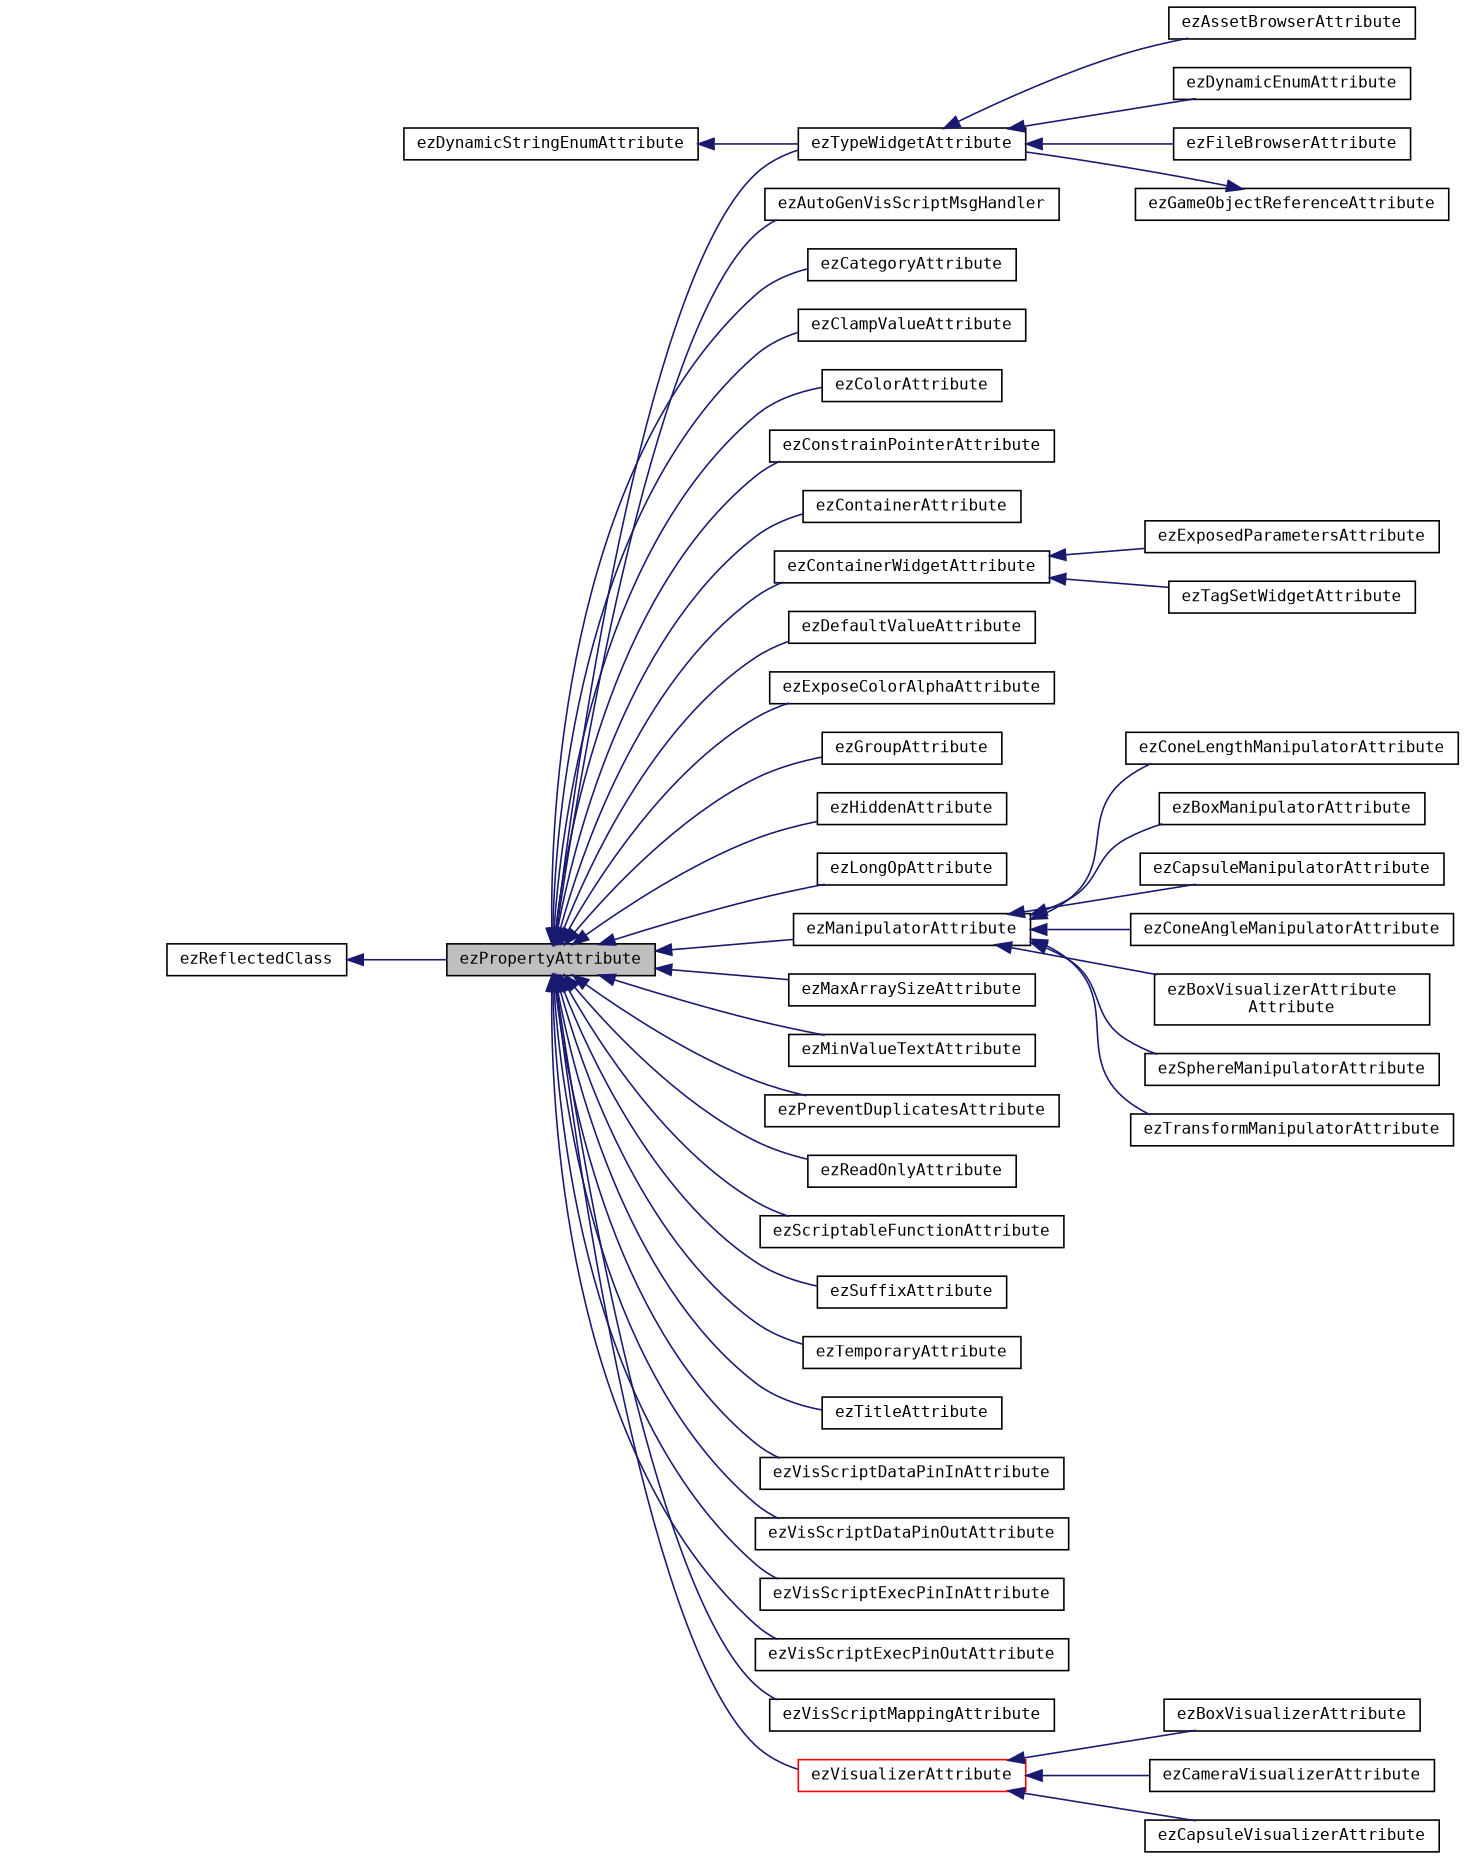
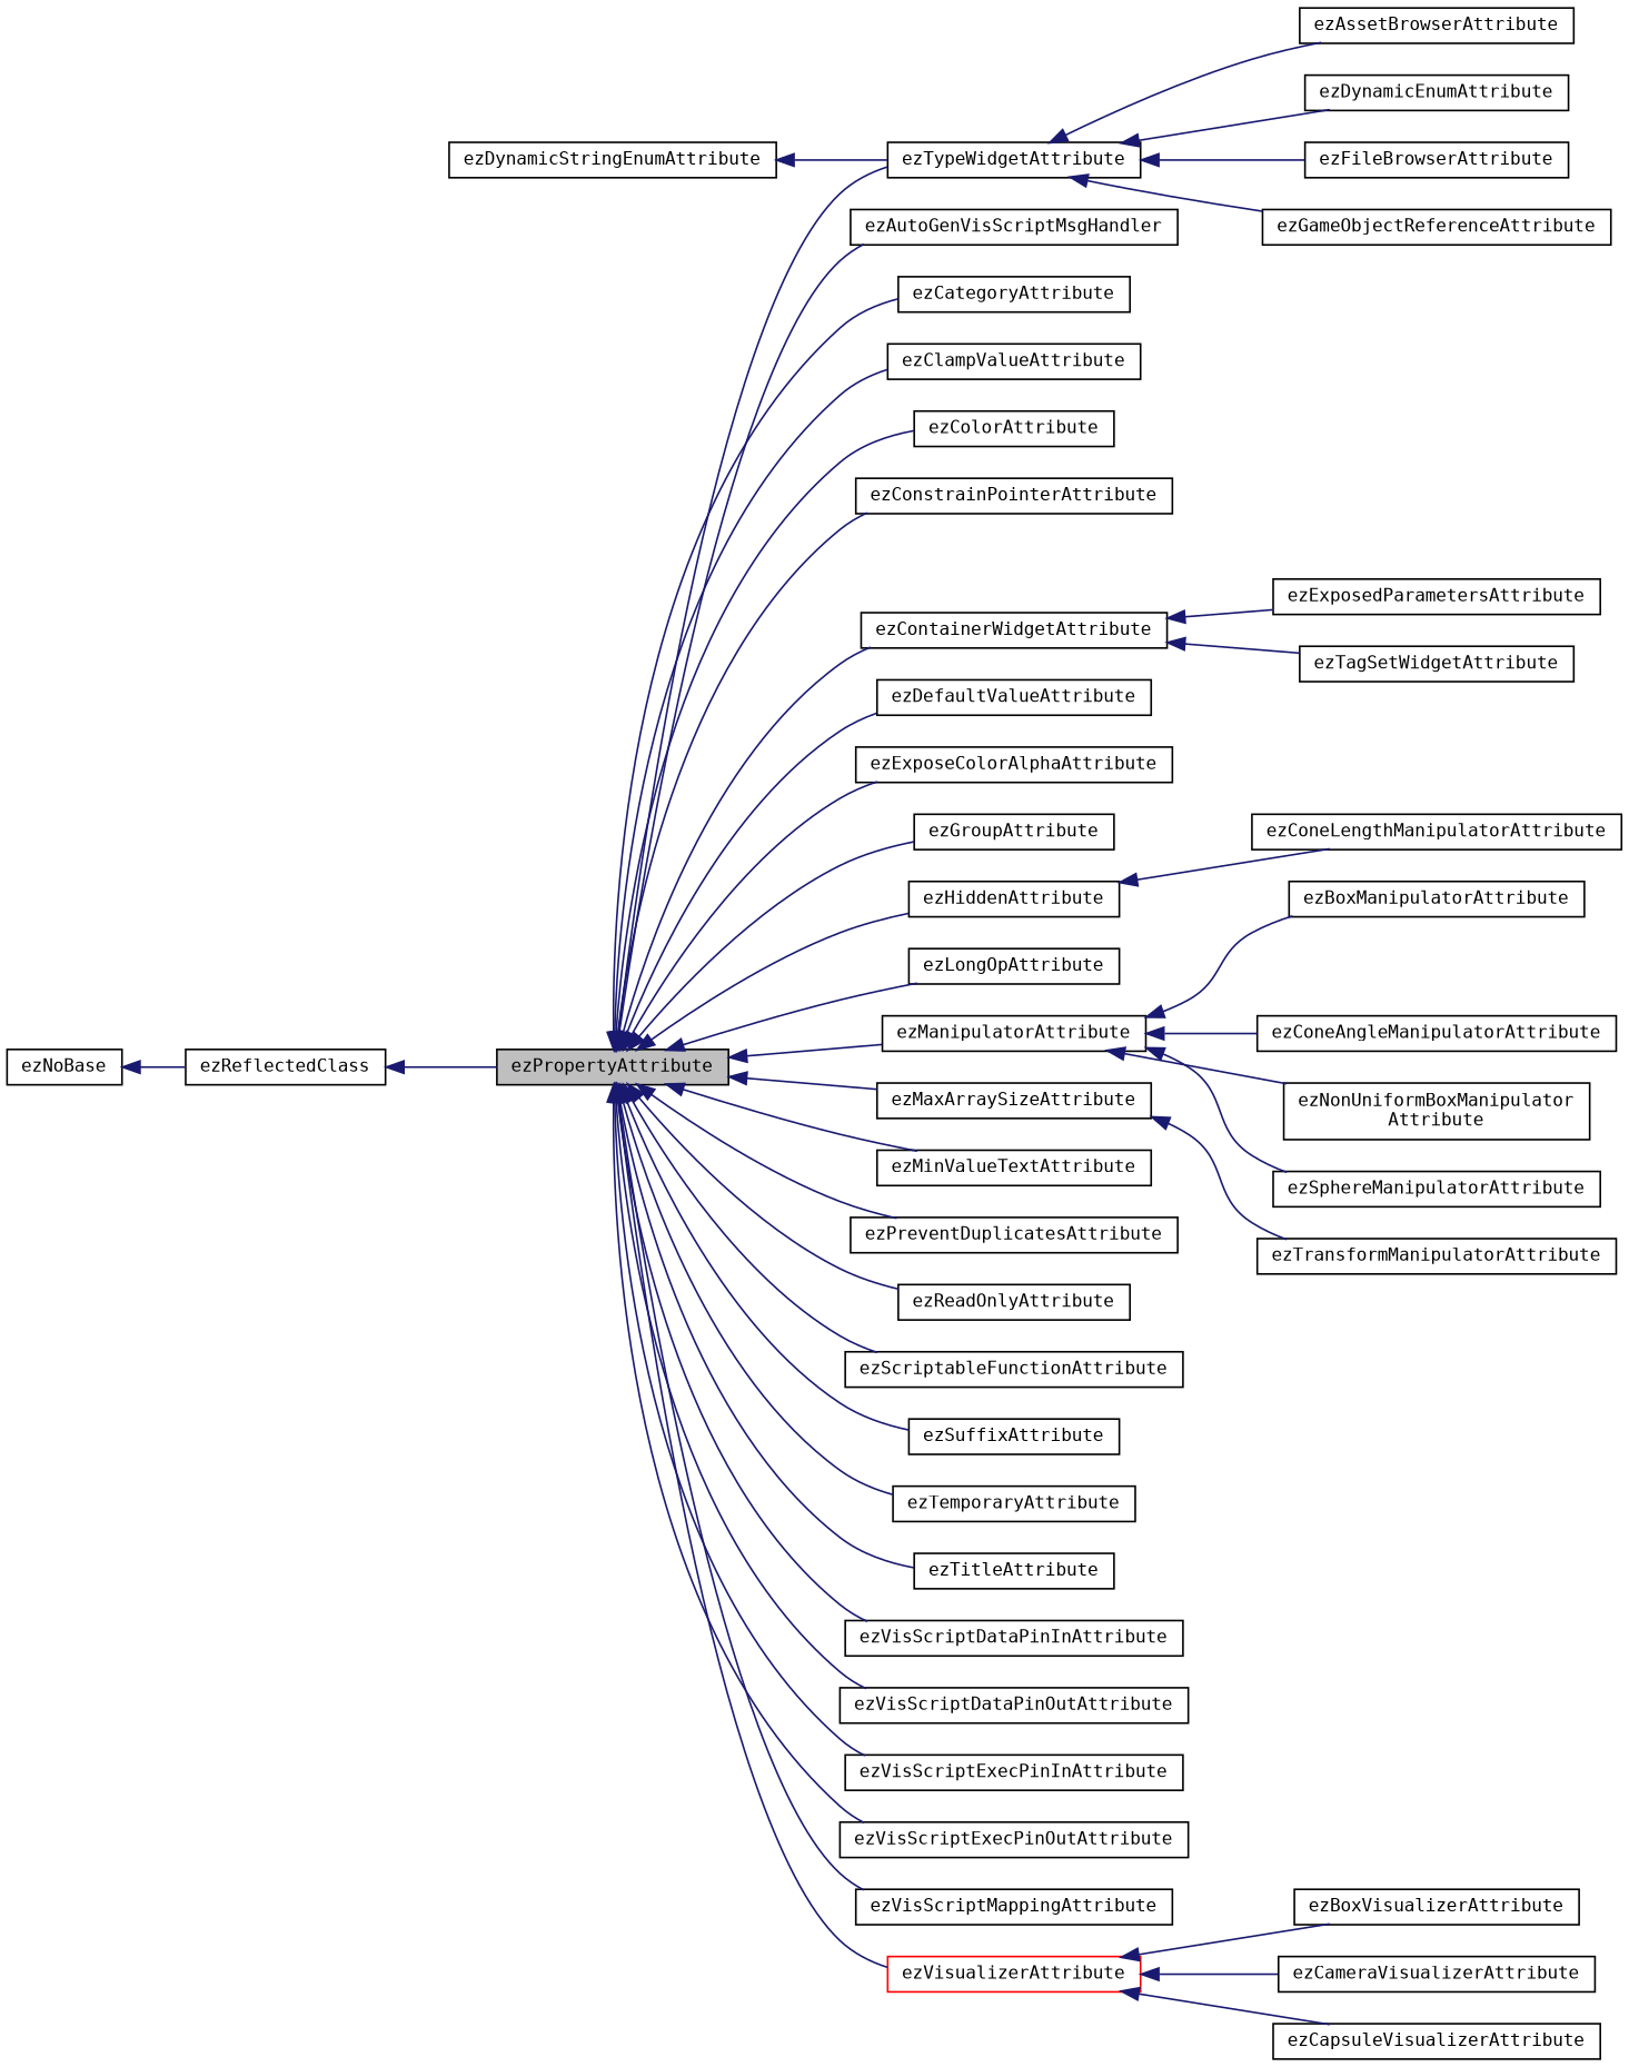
  digraph {
    fontname="DejaVu Sans Mono"
    rankdir=LR
    node [color=black fillcolor=white fontname="DejaVu Sans Mono" fontsize=10 shape=record style=filled]
    edge [color=midnightblue dir=back fontname="DejaVu Sans Mono" fontsize=10 labelfontname=Helvetica labelfontsize=10 style=solid]
    n1 [fillcolor=grey75 fontcolor=black height=0.2 label=ezPropertyAttribute width=0.4]
    n2 [height=0.2 label=ezAutoGenVisScriptMsgHandler width=0.4]
    n3 [height=0.2 label=ezCategoryAttribute width=0.4]
    n4 [height=0.2 label=ezClampValueAttribute width=0.4]
    n5 [height=0.2 label=ezColorAttribute width=0.4]
    n6 [height=0.2 label=ezConstrainPointerAttribute width=0.4]
-   n7 [height=0.2 label=ezContainerAttribute width=0.4]
    n8 [height=0.2 label=ezContainerWidgetAttribute width=0.4]
    n9 [height=0.2 label=ezDefaultValueAttribute width=0.4]
    n10 [height=0.2 label=ezExposeColorAlphaAttribute width=0.4]
    n11 [height=0.2 label=ezGroupAttribute width=0.4]
    n12 [height=0.2 label=ezHiddenAttribute width=0.4]
    n13 [height=0.2 label=ezLongOpAttribute width=0.4]
    n14 [height=0.2 label=ezManipulatorAttribute width=0.4]
    n15 [height=0.2 label=ezMaxArraySizeAttribute width=0.4]
    n16 [height=0.2 label=ezMinValueTextAttribute width=0.4]
    n17 [height=0.2 label=ezPreventDuplicatesAttribute width=0.4]
    n18 [height=0.2 label=ezReadOnlyAttribute width=0.4]
    n19 [height=0.2 label=ezScriptableFunctionAttribute width=0.4]
    n20 [height=0.2 label=ezSuffixAttribute width=0.4]
    n21 [height=0.2 label=ezTemporaryAttribute width=0.4]
    n22 [height=0.2 label=ezTitleAttribute width=0.4]
    n23 [height=0.2 label=ezTypeWidgetAttribute width=0.4]
    n24 [height=0.2 label=ezVisScriptDataPinInAttribute width=0.4]
    n25 [height=0.2 label=ezVisScriptDataPinOutAttribute width=0.4]
    n26 [height=0.2 label=ezVisScriptExecPinInAttribute width=0.4]
    n27 [height=0.2 label=ezVisScriptExecPinOutAttribute width=0.4]
    n28 [height=0.2 label=ezVisScriptMappingAttribute width=0.4]
    n29 [color=red height=0.2 label=ezVisualizerAttribute width=0.4]
    n30 [height=0.2 label=ezExposedParametersAttribute width=0.4]
    n31 [height=0.2 label=ezTagSetWidgetAttribute width=0.4]
    n32 [height=0.2 label=ezBoxManipulatorAttribute width=0.4]
-   n33 [height=0.2 label=ezCapsuleManipulatorAttribute width=0.4]
    n34 [height=0.2 label=ezConeAngleManipulatorAttribute width=0.4]
    n35 [height=0.2 label=ezConeLengthManipulatorAttribute width=0.4]
-   n36 [height=0.2 label="ezBoxVisualizerAttribute\lAttribute" width=0.4]
+   n36 [height=0.2 label="ezNonUniformBoxManipulator\lAttribute" width=0.4]
    n37 [height=0.2 label=ezSphereManipulatorAttribute width=0.4]
    n38 [height=0.2 label=ezTransformManipulatorAttribute width=0.4]
    n39 [height=0.2 label=ezAssetBrowserAttribute width=0.4]
    n40 [height=0.2 label=ezDynamicEnumAttribute width=0.4]
    n41 [height=0.2 label=ezFileBrowserAttribute width=0.4]
    n42 [height=0.2 label=ezGameObjectReferenceAttribute width=0.4]
    n43 [height=0.2 label=ezBoxVisualizerAttribute width=0.4]
    n44 [height=0.2 label=ezCameraVisualizerAttribute width=0.4]
    n45 [height=0.2 label=ezCapsuleVisualizerAttribute width=0.4]
    n46 [height=0.2 label=ezReflectedClass width=0.4]
+   n47 [height=0.2 label=ezNoBase width=0.4]
    n48 [height=0.2 label=ezDynamicStringEnumAttribute width=0.4]
    n1 -> n2
    n1 -> n3
    n1 -> n4
    n1 -> n5
    n1 -> n6
-   n1 -> n7
    n1 -> n8
    n1 -> n9
    n1 -> n10
    n1 -> n11
    n1 -> n12
    n1 -> n13
    n1 -> n14
    n1 -> n15
    n1 -> n16
    n1 -> n17
    n1 -> n18
    n1 -> n19
    n1 -> n20
    n1 -> n21
    n1 -> n22
    n1 -> n23
    n1 -> n24
    n1 -> n25
    n1 -> n26
    n1 -> n27
    n1 -> n28
    n1 -> n29
    n8 -> n30
    n8 -> n31
    n14 -> n32
-   n14 -> n33
    n14 -> n34
-   n14 -> n35
+   n12 -> n35
    n14 -> n36
    n14 -> n37
-   n14 -> n38
+   n15 -> n38
    n23 -> n39
    n23 -> n40
    n23 -> n41
-   n42 -> n23
+   n23 -> n42
    n29 -> n43
    n29 -> n44
    n29 -> n45
    n46 -> n1
+   n47 -> n46
    n48 -> n23
  }
